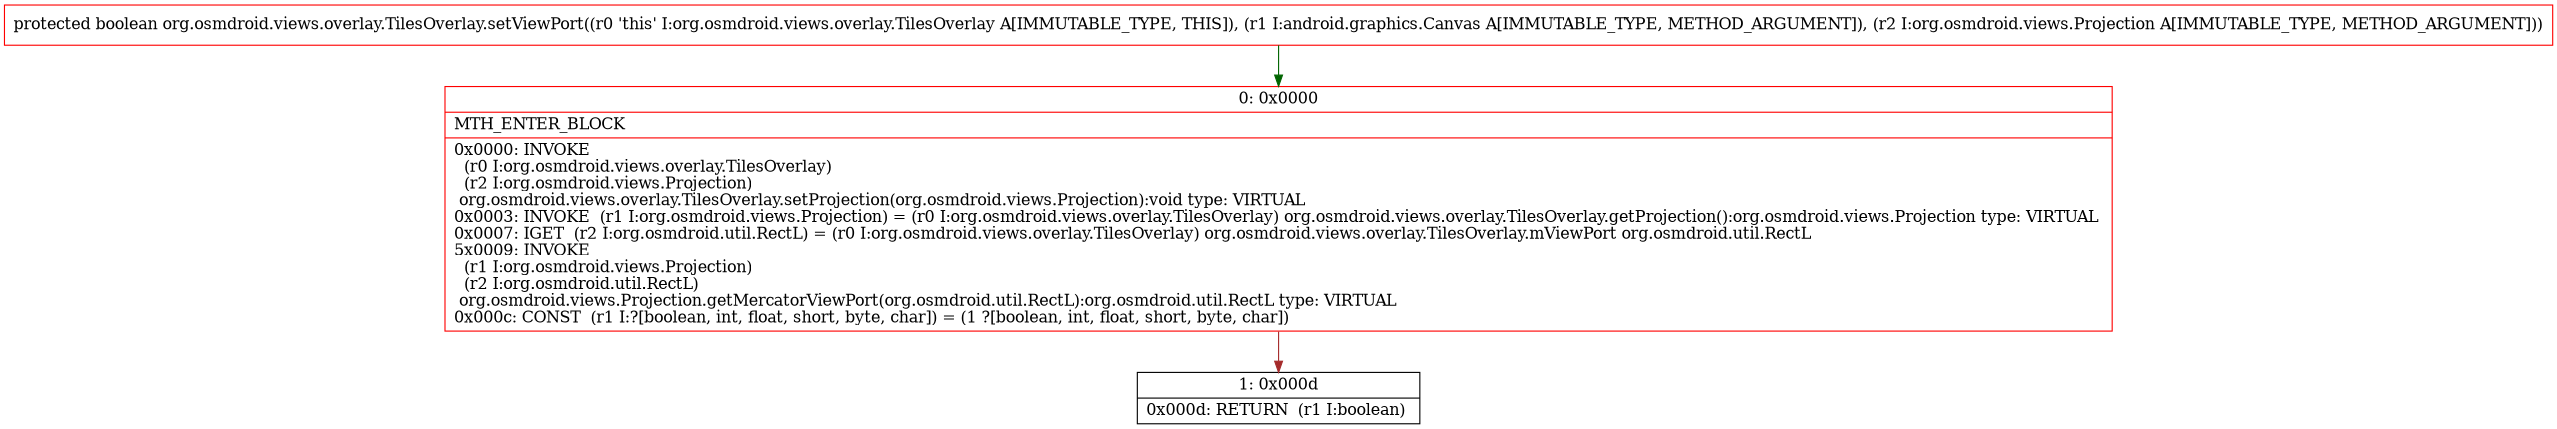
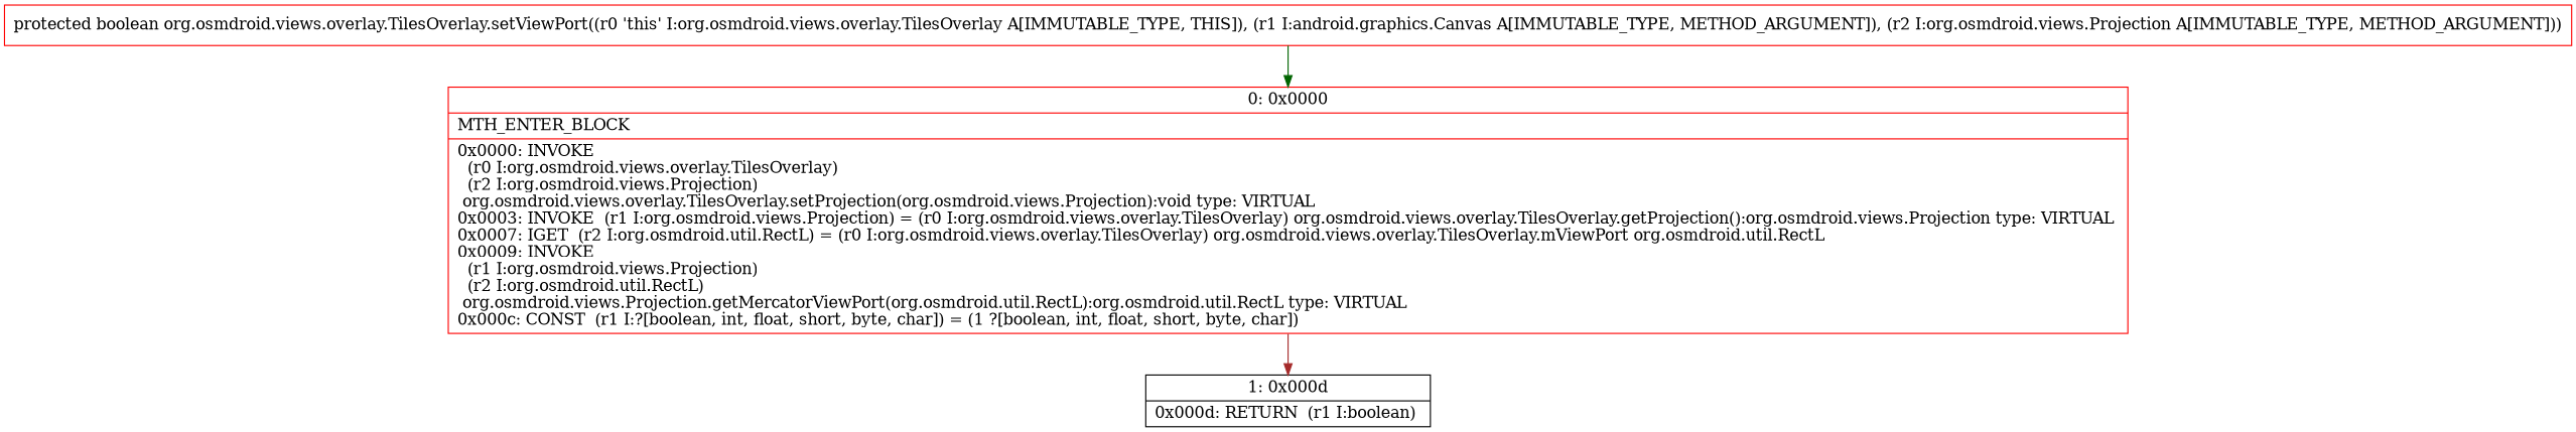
  digraph {
    node [shape=record color=red]
-   n1 [label="{0\:\ 0x0000|MTH_ENTER_BLOCK\l|0x0000: INVOKE  \l  (r0 I:org.osmdroid.views.overlay.TilesOverlay)\l  (r2 I:org.osmdroid.views.Projection)\l org.osmdroid.views.overlay.TilesOverlay.setProjection(org.osmdroid.views.Projection):void type: VIRTUAL \l0x0003: INVOKE  (r1 I:org.osmdroid.views.Projection) = (r0 I:org.osmdroid.views.overlay.TilesOverlay) org.osmdroid.views.overlay.TilesOverlay.getProjection():org.osmdroid.views.Projection type: VIRTUAL \l0x0007: IGET  (r2 I:org.osmdroid.util.RectL) = (r0 I:org.osmdroid.views.overlay.TilesOverlay) org.osmdroid.views.overlay.TilesOverlay.mViewPort org.osmdroid.util.RectL \l5x0009: INVOKE  \l  (r1 I:org.osmdroid.views.Projection)\l  (r2 I:org.osmdroid.util.RectL)\l org.osmdroid.views.Projection.getMercatorViewPort(org.osmdroid.util.RectL):org.osmdroid.util.RectL type: VIRTUAL \l0x000c: CONST  (r1 I:?[boolean, int, float, short, byte, char]) = (1 ?[boolean, int, float, short, byte, char]) \l}"]
+   n1 [label="{0\:\ 0x0000|MTH_ENTER_BLOCK\l|0x0000: INVOKE  \l  (r0 I:org.osmdroid.views.overlay.TilesOverlay)\l  (r2 I:org.osmdroid.views.Projection)\l org.osmdroid.views.overlay.TilesOverlay.setProjection(org.osmdroid.views.Projection):void type: VIRTUAL \l0x0003: INVOKE  (r1 I:org.osmdroid.views.Projection) = (r0 I:org.osmdroid.views.overlay.TilesOverlay) org.osmdroid.views.overlay.TilesOverlay.getProjection():org.osmdroid.views.Projection type: VIRTUAL \l0x0007: IGET  (r2 I:org.osmdroid.util.RectL) = (r0 I:org.osmdroid.views.overlay.TilesOverlay) org.osmdroid.views.overlay.TilesOverlay.mViewPort org.osmdroid.util.RectL \l0x0009: INVOKE  \l  (r1 I:org.osmdroid.views.Projection)\l  (r2 I:org.osmdroid.util.RectL)\l org.osmdroid.views.Projection.getMercatorViewPort(org.osmdroid.util.RectL):org.osmdroid.util.RectL type: VIRTUAL \l0x000c: CONST  (r1 I:?[boolean, int, float, short, byte, char]) = (1 ?[boolean, int, float, short, byte, char]) \l}"]
    n2 [label="{1\:\ 0x000d|0x000d: RETURN  (r1 I:boolean) \l}" color=black]
    n3 [label="{protected boolean org.osmdroid.views.overlay.TilesOverlay.setViewPort((r0 'this' I:org.osmdroid.views.overlay.TilesOverlay A[IMMUTABLE_TYPE, THIS]), (r1 I:android.graphics.Canvas A[IMMUTABLE_TYPE, METHOD_ARGUMENT]), (r2 I:org.osmdroid.views.Projection A[IMMUTABLE_TYPE, METHOD_ARGUMENT])) }"]
    n1 -> n2 [color=brown]
    n3 -> n1 [color=darkgreen]
  }
